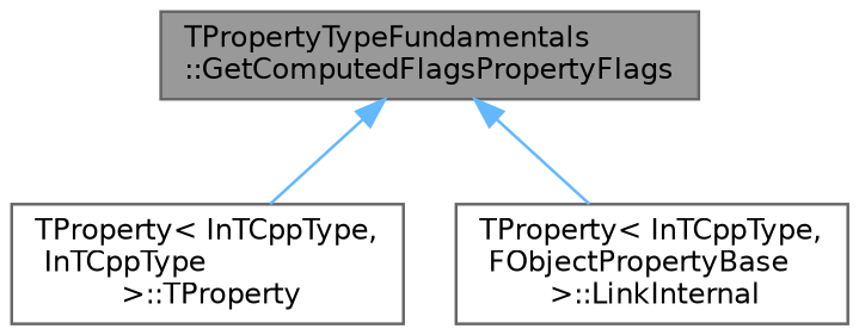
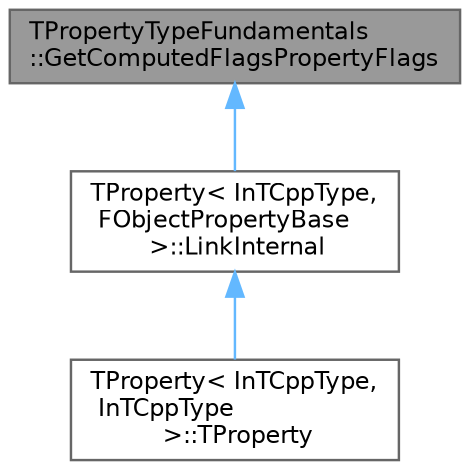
  digraph {
    rankdir=TB
    node [color=grey40 fillcolor=white fontname=Helvetica fontsize=10 shape=box style=filled]
    edge [color=steelblue1 dir=back fontname=Helvetica fontsize=10 labelfontname=Helvetica labelfontsize=10 style=solid]
    n1 [color=gray40 fillcolor=grey60 fontcolor=black height=0.2 label="TPropertyTypeFundamentals\l::GetComputedFlagsPropertyFlags" width=0.4]
    n2 [height=0.2 label="TProperty\< InTCppType,\l InTCppType\l \>::TProperty" width=0.4]
    n3 [height=0.2 label="TProperty\< InTCppType,\l FObjectPropertyBase\l \>::LinkInternal" width=0.4]
-   n1 -> n2
+   n3 -> n2
    n1 -> n3
  }
